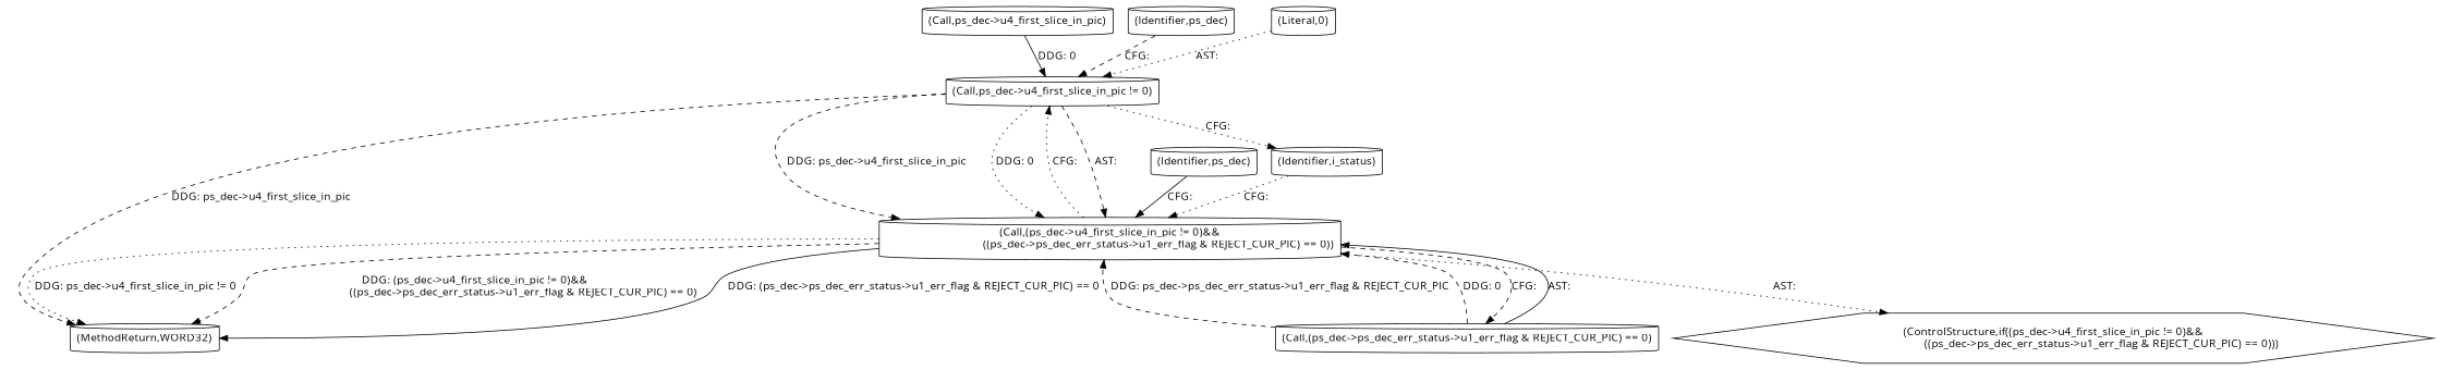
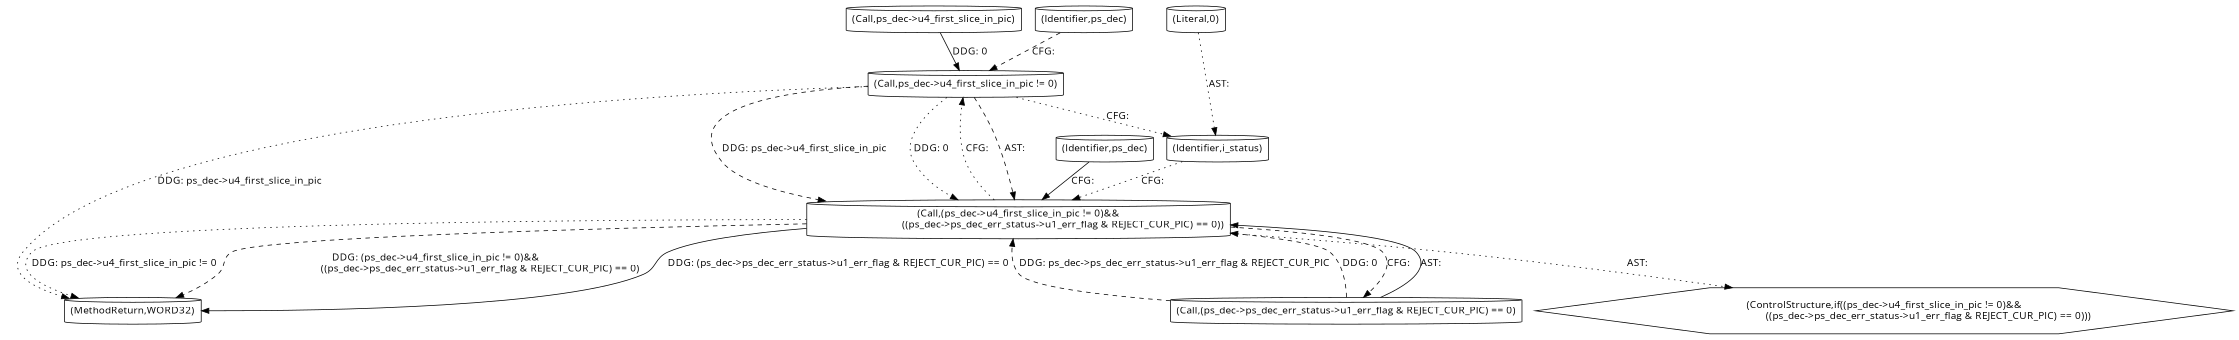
  digraph {
    fontname="Open Sans"
    node [fontname="Open Sans" shape=cylinder]
    edge [fontname="Open Sans" style=dashed]
    n1 [label="(Call,ps_dec->u4_first_slice_in_pic != 0)"]
    n2 [label="(Call,(ps_dec->u4_first_slice_in_pic != 0)&&\n                                ((ps_dec->ps_dec_err_status->u1_err_flag & REJECT_CUR_PIC) == 0))"]
    n3 [label="(MethodReturn,WORD32)"]
    n4 [label="(Identifier,i_status)"]
    n5 [label="(Call,(ps_dec->ps_dec_err_status->u1_err_flag & REJECT_CUR_PIC) == 0)"]
    n6 [label="(ControlStructure,if((ps_dec->u4_first_slice_in_pic != 0)&&\n                                ((ps_dec->ps_dec_err_status->u1_err_flag & REJECT_CUR_PIC) == 0)))" shape=hexagon]
    n7 [label="(Literal,0)"]
    n8 [label="(Call,ps_dec->u4_first_slice_in_pic)"]
    n9 [label="(Identifier,ps_dec)"]
    n10 [label="(Identifier,ps_dec)"]
    n1 -> n2 [label="AST: "]
    n1 -> n2 [label="DDG: ps_dec->u4_first_slice_in_pic"]
    n1 -> n2 [label="DDG: 0" style=dotted]
-   n1 -> n3 [label="DDG: ps_dec->u4_first_slice_in_pic"]
+   n1 -> n3 [label="DDG: ps_dec->u4_first_slice_in_pic" style=dotted]
    n1 -> n4 [label="CFG: " style=dotted]
    n2 -> n1 [label="CFG: " style=dotted]
    n2 -> n3 [label="DDG: (ps_dec->ps_dec_err_status->u1_err_flag & REJECT_CUR_PIC) == 0" style=solid]
    n2 -> n3 [label="DDG: ps_dec->u4_first_slice_in_pic != 0" style=dotted]
    n2 -> n3 [label="DDG: (ps_dec->u4_first_slice_in_pic != 0)&&\n                                ((ps_dec->ps_dec_err_status->u1_err_flag & REJECT_CUR_PIC) == 0)"]
    n2 -> n5 [label="CFG: "]
    n2 -> n6 [label="AST: " style=dotted]
    n4 -> n2 [label="CFG: " style=dotted]
    n5 -> n2 [label="AST: " style=solid]
    n5 -> n2 [label="DDG: ps_dec->ps_dec_err_status->u1_err_flag & REJECT_CUR_PIC"]
    n5 -> n2 [label="DDG: 0"]
-   n7 -> n1 [label="AST: " style=dotted]
+   n7 -> n4 [label="AST: " style=dotted]
    n8 -> n1 [label="DDG: 0" style=solid]
    n9 -> n2 [label="CFG: " style=solid]
    n10 -> n1 [label="CFG: "]
  }
